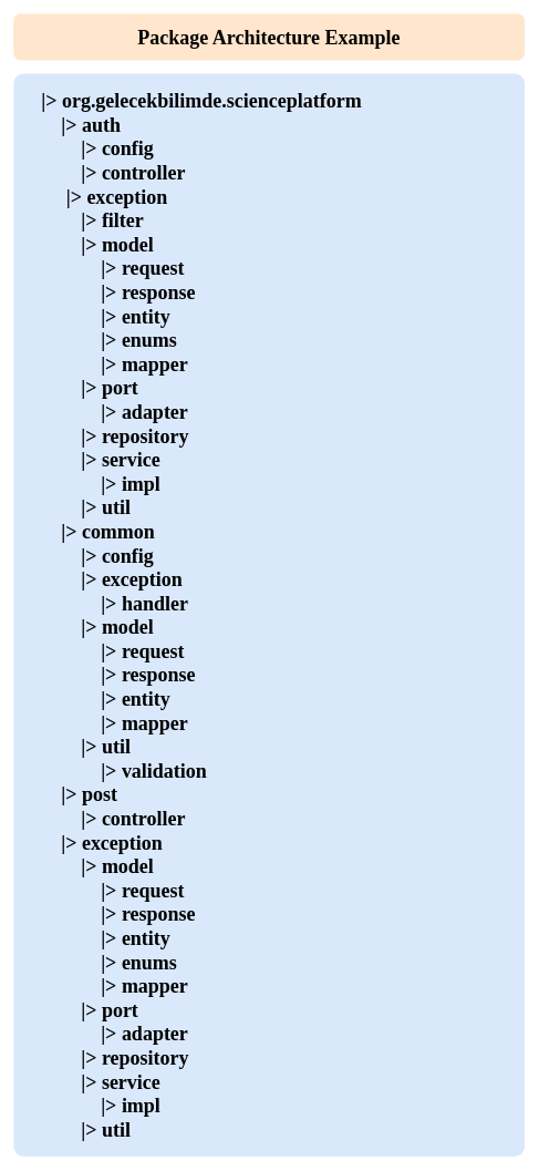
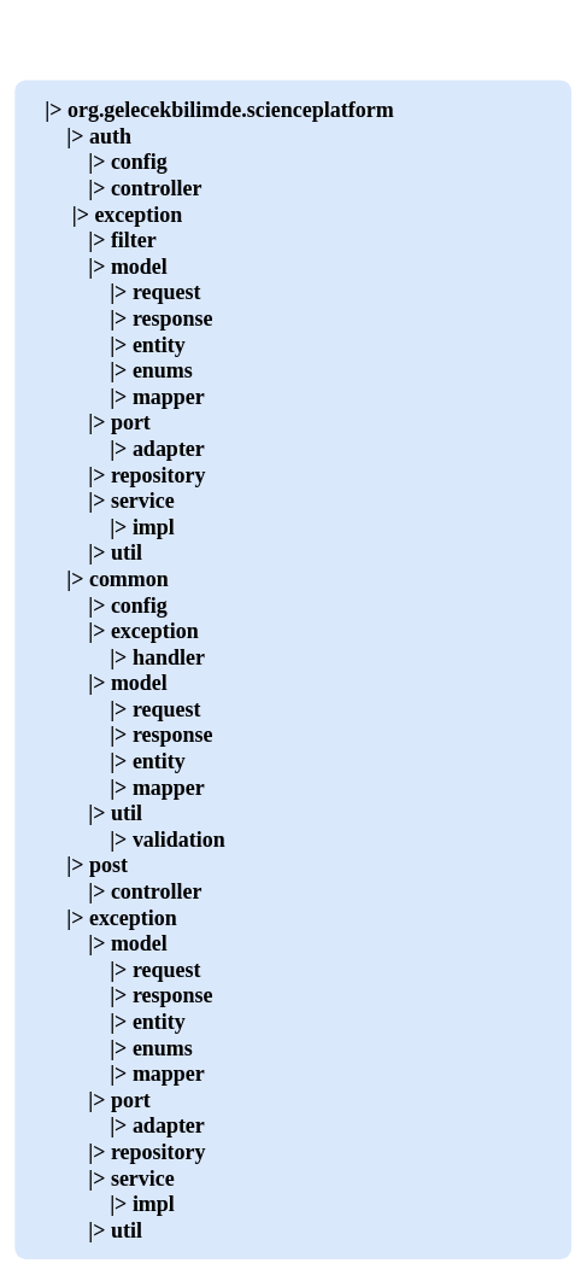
  <mxCell id="0" />
  <mxCell id="1" parent="0" />
- <mxCell id="2" value="&lt;font color=&quot;#000000&quot;&gt;Package Architecture Example&lt;/font&gt;" style="rounded=1;whiteSpace=wrap;html=1;fontSize=30;fillColor=#ffe6cc;strokeColor=none;fontFamily=SF Mono;fontStyle=1" parent="1" vertex="1"><mxGeometry x="20" y="20" width="770" height="70" as="geometry" /></mxCell>
  <mxCell id="3" value="&lt;blockquote style=&quot;margin: 0 0 0 40px ; border: none ; padding: 0px&quot;&gt;&lt;div&gt;&lt;b&gt;&lt;font color=&quot;#000000&quot;&gt;|&amp;gt; org.gelecekbilimde.scienceplatform&lt;/font&gt;&lt;/b&gt;&lt;/div&gt;&lt;div&gt;&lt;b&gt;&lt;font color=&quot;#000000&quot;&gt;&amp;nbsp; &amp;nbsp; |&amp;gt; auth&lt;/font&gt;&lt;/b&gt;&lt;/div&gt;&lt;div&gt;&lt;b&gt;&lt;font color=&quot;#000000&quot;&gt;&amp;nbsp; &amp;nbsp; &amp;nbsp; &amp;nbsp; |&amp;gt; config&lt;/font&gt;&lt;/b&gt;&lt;/div&gt;&lt;div&gt;&lt;b&gt;&lt;font color=&quot;#000000&quot;&gt;&amp;nbsp; &amp;nbsp; &amp;nbsp; &amp;nbsp; |&amp;gt; controller&lt;/font&gt;&lt;/b&gt;&lt;/div&gt;&lt;span style=&quot;&quot;&gt;&amp;nbsp;&amp;nbsp;&amp;nbsp;&amp;nbsp;    &lt;/span&gt;&lt;span style=&quot;font-weight: 700;&quot;&gt;|&amp;gt; exception&lt;/span&gt;&lt;div&gt;&lt;b&gt;&lt;font color=&quot;#000000&quot;&gt;&amp;nbsp; &amp;nbsp; &amp;nbsp; &amp;nbsp; |&amp;gt; filter&lt;/font&gt;&lt;/b&gt;&lt;/div&gt;&lt;div&gt;&lt;div style=&quot;border-color: var(--border-color);&quot;&gt;&lt;b style=&quot;border-color: var(--border-color);&quot;&gt;&lt;font color=&quot;#000000&quot;&gt;&amp;nbsp; &amp;nbsp; &amp;nbsp; &amp;nbsp; |&amp;gt; model&lt;/font&gt;&lt;/b&gt;&lt;/div&gt;&lt;div style=&quot;border-color: var(--border-color);&quot;&gt;&lt;b style=&quot;border-color: var(--border-color);&quot;&gt;&lt;font color=&quot;#000000&quot;&gt;&amp;nbsp; &amp;nbsp; &amp;nbsp; &amp;nbsp; &amp;nbsp; &amp;nbsp; |&amp;gt; request&lt;/font&gt;&lt;/b&gt;&lt;/div&gt;&lt;div style=&quot;border-color: var(--border-color);&quot;&gt;&lt;b style=&quot;border-color: var(--border-color);&quot;&gt;&lt;font color=&quot;#000000&quot;&gt;&amp;nbsp; &amp;nbsp; &amp;nbsp; &amp;nbsp; &amp;nbsp; &amp;nbsp; |&amp;gt; response&lt;/font&gt;&lt;/b&gt;&lt;/div&gt;&lt;div style=&quot;border-color: var(--border-color);&quot;&gt;&lt;b style=&quot;border-color: var(--border-color);&quot;&gt;&lt;font color=&quot;#000000&quot;&gt;&amp;nbsp; &amp;nbsp; &amp;nbsp; &amp;nbsp; &amp;nbsp; &amp;nbsp; |&amp;gt; entity&lt;/font&gt;&lt;/b&gt;&lt;/div&gt;&lt;div style=&quot;border-color: var(--border-color);&quot;&gt;&lt;b style=&quot;border-color: var(--border-color);&quot;&gt;&lt;font color=&quot;#000000&quot;&gt;&amp;nbsp; &amp;nbsp; &amp;nbsp; &amp;nbsp; &amp;nbsp; &amp;nbsp; |&amp;gt; enums&lt;/font&gt;&lt;/b&gt;&lt;/div&gt;&lt;div style=&quot;border-color: var(--border-color);&quot;&gt;&lt;b style=&quot;border-color: var(--border-color);&quot;&gt;&lt;font color=&quot;#000000&quot;&gt;&amp;nbsp; &amp;nbsp; &amp;nbsp; &amp;nbsp; &amp;nbsp; &amp;nbsp; |&amp;gt; mapper&lt;/font&gt;&lt;/b&gt;&lt;/div&gt;&lt;/div&gt;&lt;div style=&quot;border-color: var(--border-color);&quot;&gt;&lt;b style=&quot;border-color: var(--border-color);&quot;&gt;&lt;font color=&quot;#000000&quot;&gt;&lt;b style=&quot;border-color: var(--border-color);&quot;&gt;&amp;nbsp; &amp;nbsp; &amp;nbsp; &amp;nbsp; |&amp;gt; port&lt;/b&gt;&lt;br style=&quot;border-color: var(--border-color);&quot;&gt;&lt;/font&gt;&lt;/b&gt;&lt;/div&gt;&lt;div style=&quot;border-color: var(--border-color);&quot;&gt;&lt;b style=&quot;border-color: var(--border-color);&quot;&gt;&lt;b style=&quot;border-color: var(--border-color);&quot;&gt;&lt;font color=&quot;#000000&quot;&gt;&lt;span style=&quot;&quot;&gt;&lt;span style=&quot;&quot;&gt;&amp;nbsp;&amp;nbsp;&amp;nbsp;&amp;nbsp;&lt;/span&gt;&lt;/span&gt;&amp;nbsp; &amp;nbsp; &amp;nbsp; &amp;nbsp; |&amp;gt; adapter&lt;br&gt;&lt;/font&gt;&lt;/b&gt;&lt;/b&gt;&lt;/div&gt;&lt;div style=&quot;border-color: var(--border-color);&quot;&gt;&lt;b style=&quot;border-color: var(--border-color);&quot;&gt;&lt;font color=&quot;#000000&quot;&gt;&lt;b style=&quot;border-color: var(--border-color);&quot;&gt;&amp;nbsp; &amp;nbsp; &amp;nbsp; &amp;nbsp; |&amp;gt; repository&lt;/b&gt;&lt;br&gt;&lt;/font&gt;&lt;/b&gt;&lt;/div&gt;&lt;div&gt;&lt;b&gt;&lt;font color=&quot;#000000&quot;&gt;&amp;nbsp; &amp;nbsp; &amp;nbsp; &amp;nbsp; |&amp;gt; service&lt;/font&gt;&lt;/b&gt;&lt;/div&gt;&lt;div&gt;&lt;b&gt;&lt;font color=&quot;#000000&quot;&gt;&amp;nbsp; &amp;nbsp; &amp;nbsp; &amp;nbsp; &amp;nbsp; &amp;nbsp; |&amp;gt; impl&lt;/font&gt;&lt;/b&gt;&lt;/div&gt;&lt;div&gt;&lt;b&gt;&lt;font color=&quot;#000000&quot;&gt;&amp;nbsp; &amp;nbsp; &amp;nbsp; &amp;nbsp; |&amp;gt; util&lt;/font&gt;&lt;/b&gt;&lt;/div&gt;&lt;div&gt;&lt;b&gt;&lt;font color=&quot;#000000&quot;&gt;&amp;nbsp; &amp;nbsp; |&amp;gt; common&lt;/font&gt;&lt;/b&gt;&lt;/div&gt;&lt;div&gt;&lt;b&gt;&lt;font color=&quot;#000000&quot;&gt;&amp;nbsp; &amp;nbsp; &amp;nbsp; &amp;nbsp; |&amp;gt; config&lt;/font&gt;&lt;/b&gt;&lt;/div&gt;&lt;span style=&quot;&quot;&gt;&amp;nbsp; &amp;nbsp; &amp;nbsp; &amp;nbsp;&amp;nbsp;&lt;/span&gt;&lt;span style=&quot;font-weight: 700;&quot;&gt;|&amp;gt; exception&lt;/span&gt;&lt;br class=&quot;Apple-interchange-newline&quot;&gt;&amp;nbsp; &amp;nbsp; &amp;nbsp; &amp;nbsp; &amp;nbsp; &amp;nbsp;&amp;nbsp;&lt;span style=&quot;border-color: var(--border-color); font-weight: 700;&quot;&gt;|&amp;gt; handler&lt;/span&gt;&lt;br&gt;&lt;div&gt;&lt;b&gt;&lt;font color=&quot;#000000&quot;&gt;&amp;nbsp; &amp;nbsp; &amp;nbsp; &amp;nbsp; |&amp;gt; model&lt;/font&gt;&lt;/b&gt;&lt;/div&gt;&lt;div&gt;&lt;div style=&quot;border-color: var(--border-color);&quot;&gt;&lt;b style=&quot;border-color: var(--border-color);&quot;&gt;&lt;font color=&quot;#000000&quot;&gt;&amp;nbsp; &amp;nbsp; &amp;nbsp; &amp;nbsp; &amp;nbsp; &amp;nbsp; |&amp;gt; request&lt;/font&gt;&lt;/b&gt;&lt;/div&gt;&lt;div style=&quot;border-color: var(--border-color);&quot;&gt;&lt;b style=&quot;border-color: var(--border-color);&quot;&gt;&lt;font color=&quot;#000000&quot;&gt;&amp;nbsp; &amp;nbsp; &amp;nbsp; &amp;nbsp; &amp;nbsp; &amp;nbsp; |&amp;gt; response&lt;/font&gt;&lt;/b&gt;&lt;/div&gt;&lt;/div&gt;&lt;div&gt;&lt;b&gt;&lt;font color=&quot;#000000&quot;&gt;&amp;nbsp; &amp;nbsp; &amp;nbsp; &amp;nbsp; &amp;nbsp; &amp;nbsp; |&amp;gt; entity&lt;/font&gt;&lt;/b&gt;&lt;/div&gt;&lt;div&gt;&lt;b&gt;&lt;font color=&quot;#000000&quot;&gt;&amp;nbsp; &amp;nbsp; &amp;nbsp; &amp;nbsp; &amp;nbsp; &amp;nbsp; |&amp;gt; mapper&lt;/font&gt;&lt;/b&gt;&lt;/div&gt;&lt;div&gt;&lt;b&gt;&lt;font color=&quot;#000000&quot;&gt;&amp;nbsp; &amp;nbsp; &amp;nbsp; &amp;nbsp; |&amp;gt; util&lt;/font&gt;&lt;/b&gt;&lt;/div&gt;&lt;div&gt;&lt;b&gt;&lt;font color=&quot;#000000&quot;&gt;&amp;nbsp; &amp;nbsp; &amp;nbsp; &amp;nbsp; &amp;nbsp; &amp;nbsp; |&amp;gt; validation&lt;/font&gt;&lt;/b&gt;&lt;/div&gt;&lt;div&gt;&lt;b&gt;&lt;font color=&quot;#000000&quot;&gt;&amp;nbsp; &amp;nbsp; |&amp;gt; post&lt;/font&gt;&lt;/b&gt;&lt;/div&gt;&lt;div&gt;&lt;b&gt;&lt;font color=&quot;#000000&quot;&gt;&amp;nbsp; &amp;nbsp; &amp;nbsp; &amp;nbsp; |&amp;gt; controller&lt;/font&gt;&lt;/b&gt;&lt;/div&gt;&lt;div&gt;&lt;b&gt;&lt;font color=&quot;#000000&quot;&gt;&lt;span style=&quot;&quot;&gt;&lt;span style=&quot;&quot;&gt;&amp;nbsp;&amp;nbsp;&amp;nbsp;&amp;nbsp;&lt;/span&gt;&lt;/span&gt;|&amp;gt; exception&lt;br&gt;&lt;/font&gt;&lt;/b&gt;&lt;/div&gt;&lt;div&gt;&lt;b&gt;&lt;font color=&quot;#000000&quot;&gt;&amp;nbsp; &amp;nbsp; &amp;nbsp; &amp;nbsp; |&amp;gt; model&lt;/font&gt;&lt;/b&gt;&lt;/div&gt;&lt;div&gt;&lt;b&gt;&lt;font color=&quot;#000000&quot;&gt;&amp;nbsp; &amp;nbsp; &amp;nbsp; &amp;nbsp; &amp;nbsp; &amp;nbsp; |&amp;gt; request&lt;/font&gt;&lt;/b&gt;&lt;/div&gt;&lt;div&gt;&lt;b style=&quot;border-color: var(--border-color);&quot;&gt;&lt;font color=&quot;#000000&quot;&gt;&amp;nbsp; &amp;nbsp; &amp;nbsp; &amp;nbsp; &amp;nbsp; &amp;nbsp; |&amp;gt; response&lt;/font&gt;&lt;/b&gt;&lt;/div&gt;&lt;div&gt;&lt;b&gt;&lt;font color=&quot;#000000&quot;&gt;&amp;nbsp; &amp;nbsp; &amp;nbsp; &amp;nbsp; &amp;nbsp; &amp;nbsp; |&amp;gt; entity&lt;/font&gt;&lt;/b&gt;&lt;/div&gt;&lt;div&gt;&lt;b&gt;&lt;font color=&quot;#000000&quot;&gt;&amp;nbsp; &amp;nbsp; &amp;nbsp; &amp;nbsp; &amp;nbsp; &amp;nbsp; |&amp;gt; enums&lt;/font&gt;&lt;/b&gt;&lt;/div&gt;&lt;div&gt;&lt;b&gt;&lt;font color=&quot;#000000&quot;&gt;&amp;nbsp; &amp;nbsp; &amp;nbsp; &amp;nbsp; &amp;nbsp; &amp;nbsp; |&amp;gt; mapper&lt;/font&gt;&lt;/b&gt;&lt;/div&gt;&lt;div&gt;&lt;div style=&quot;border-color: var(--border-color);&quot;&gt;&lt;b style=&quot;border-color: var(--border-color);&quot;&gt;&lt;font color=&quot;#000000&quot;&gt;&lt;b style=&quot;border-color: var(--border-color);&quot;&gt;&amp;nbsp; &amp;nbsp; &amp;nbsp; &amp;nbsp; |&amp;gt; port&lt;/b&gt;&lt;br style=&quot;border-color: var(--border-color);&quot;&gt;&lt;/font&gt;&lt;/b&gt;&lt;/div&gt;&lt;div style=&quot;border-color: var(--border-color);&quot;&gt;&lt;b style=&quot;border-color: var(--border-color);&quot;&gt;&lt;font color=&quot;#000000&quot;&gt;&lt;span style=&quot;&quot;&gt;&amp;nbsp;&amp;nbsp;&amp;nbsp;&amp;nbsp;&lt;/span&gt;&amp;nbsp; &amp;nbsp; &amp;nbsp; &amp;nbsp; |&amp;gt;&amp;nbsp;&lt;/font&gt;&lt;/b&gt;&lt;b style=&quot;background-color: initial; border-color: var(--border-color);&quot;&gt;adapter&lt;/b&gt;&lt;/div&gt;&lt;/div&gt;&lt;div&gt;&lt;b&gt;&lt;font color=&quot;#000000&quot;&gt;&amp;nbsp; &amp;nbsp; &amp;nbsp; &amp;nbsp; |&amp;gt; repository&lt;/font&gt;&lt;/b&gt;&lt;/div&gt;&lt;div&gt;&lt;b&gt;&lt;font color=&quot;#000000&quot;&gt;&amp;nbsp; &amp;nbsp; &amp;nbsp; &amp;nbsp; |&amp;gt; service&lt;/font&gt;&lt;/b&gt;&lt;/div&gt;&lt;div&gt;&lt;b&gt;&lt;font color=&quot;#000000&quot;&gt;&amp;nbsp; &amp;nbsp; &amp;nbsp; &amp;nbsp; &amp;nbsp; &amp;nbsp; |&amp;gt; impl&lt;/font&gt;&lt;/b&gt;&lt;/div&gt;&lt;div&gt;&lt;b&gt;&lt;font color=&quot;#000000&quot;&gt;&amp;nbsp; &amp;nbsp; &amp;nbsp; &amp;nbsp; |&amp;gt; util&lt;/font&gt;&lt;/b&gt;&lt;/div&gt;&lt;/blockquote&gt;" style="rounded=1;whiteSpace=wrap;html=1;fontFamily=SF Mono;fontSize=30;arcSize=2;fillColor=#dae8fc;strokeColor=none;align=left;" parent="1" vertex="1"><mxGeometry x="20" y="110" width="770" height="1630" as="geometry" /></mxCell>
